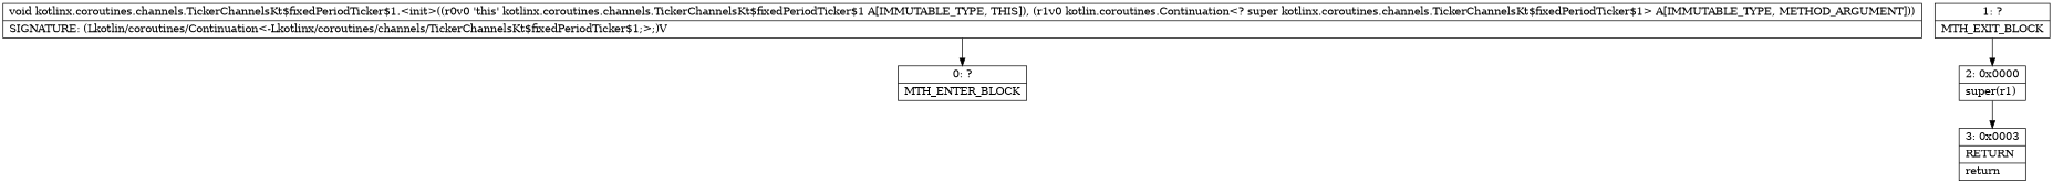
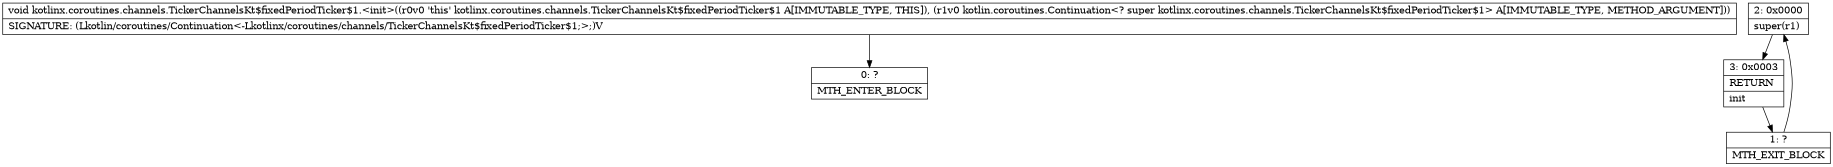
  digraph {
    node [shape=record]
    n1 [label="{0\:\ ?|MTH_ENTER_BLOCK\l}"]
    n2 [label="{2\:\ 0x0000|super(r1)\l}"]
-   n3 [label="{3\:\ 0x0003|RETURN\l|return\l}"]
+   n3 [label="{3\:\ 0x0003|RETURN\l|init\l}"]
    n4 [label="{1\:\ ?|MTH_EXIT_BLOCK\l}"]
    n5 [label="{void kotlinx.coroutines.channels.TickerChannelsKt$fixedPeriodTicker$1.\<init\>((r0v0 'this' kotlinx.coroutines.channels.TickerChannelsKt$fixedPeriodTicker$1 A[IMMUTABLE_TYPE, THIS]), (r1v0 kotlin.coroutines.Continuation\<? super kotlinx.coroutines.channels.TickerChannelsKt$fixedPeriodTicker$1\> A[IMMUTABLE_TYPE, METHOD_ARGUMENT]))  | SIGNATURE: (Lkotlin\/coroutines\/Continuation\<\-Lkotlinx\/coroutines\/channels\/TickerChannelsKt$fixedPeriodTicker$1;\>;)V\l}"]
    n2 -> n3
+   n3 -> n4
    n4 -> n2
    n5 -> n1
  }
